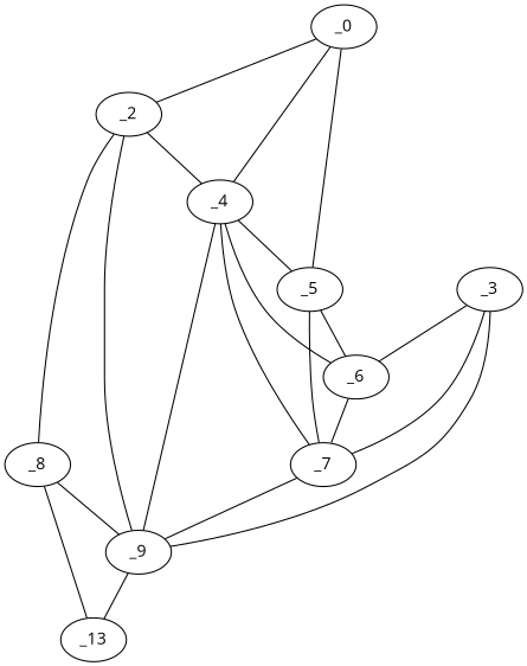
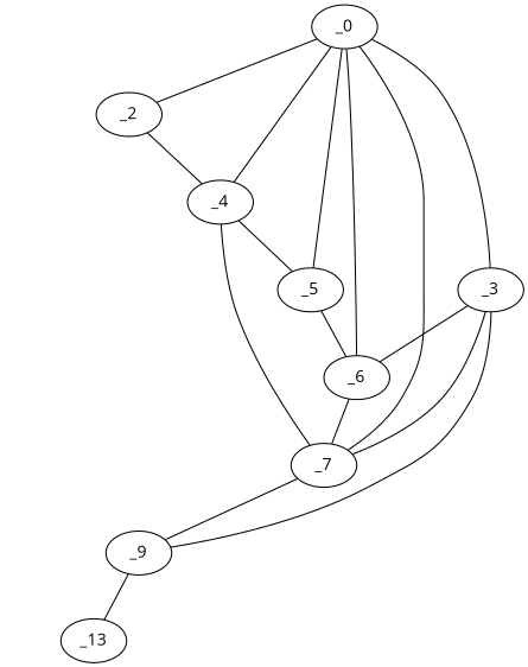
  graph {
    fontname="Open Sans"
    node [fontname="Open Sans" x=72 y=9]
    edge [fontname="Open Sans" valence=1]
    _0 [x=37]
    _2 [x=66 y=18]
    _3 [x=70 y=95]
    _4 [y=38]
    _5 [y=44]
    _6 [x=74 y=59]
-   _8 [x=90]
    _9 [x=93 y=28]
    _7 [x=83 y=55]
    n10 [label=_13 x=95 y=16]
    _0 -- _2
+   _0 -- _3
    _0 -- _4 [valence=2]
    _0 -- _5 [valence=2]
-   _4 -- _6 [valence=2]
+   _0 -- _6 [valence=2]
    _2 -- _4 [valence=2]
-   _2 -- _8 [valence=2]
-   _2 -- _9
    _3 -- _6 [valence=2]
    _3 -- _9
    _3 -- _7
    _4 -- _5
-   _4 -- _9 [valence=2]
    _4 -- _7 [valence=2]
    _5 -- _6 [valence=2]
-   _5 -- _7
+   _0 -- _7
    _6 -- _7 [valence=2]
-   _8 -- _9
-   _8 -- n10
    _9 -- n10
    _7 -- _9
  }
